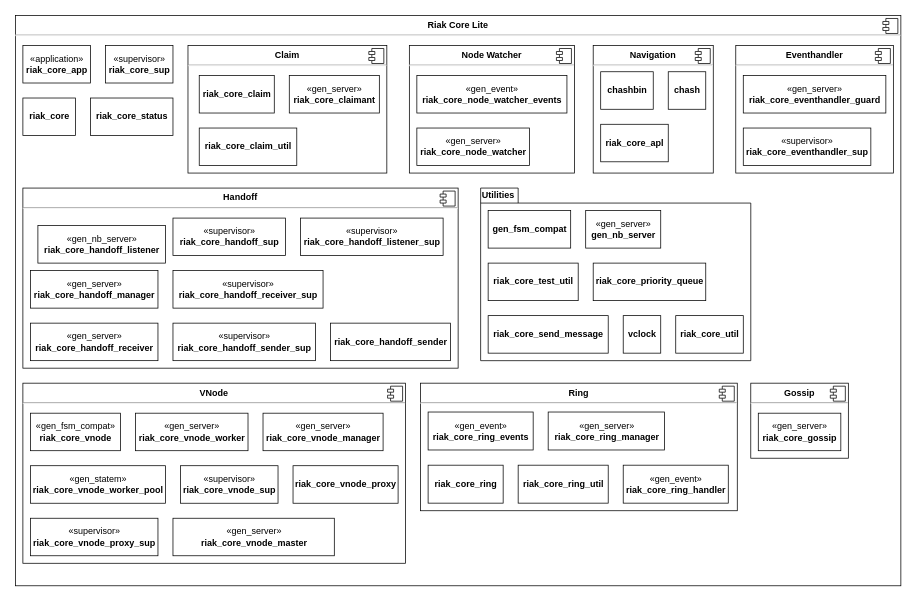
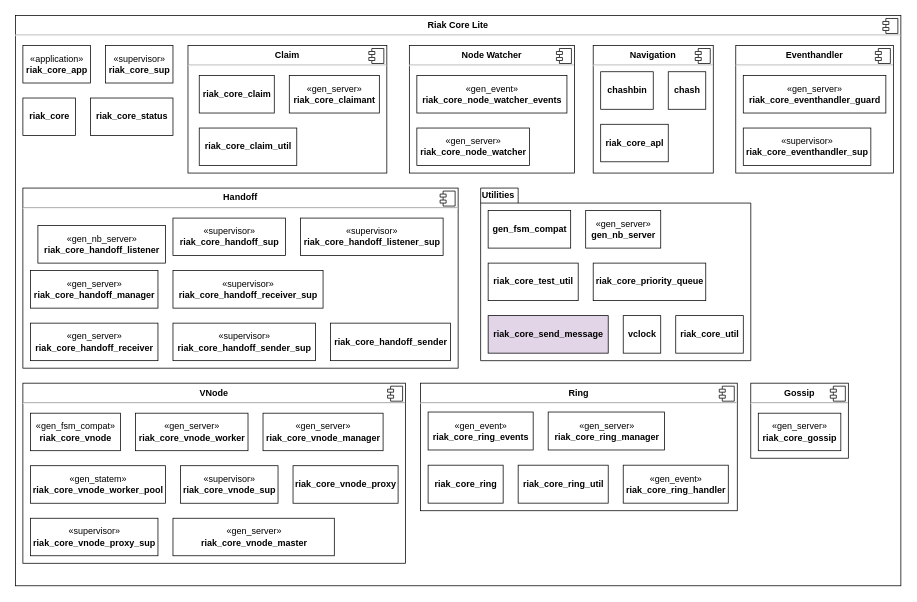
  <mxCell id="0" />
  <mxCell id="1" parent="0" />
  <mxCell id="2" value="&lt;p style=&quot;margin: 0px ; margin-top: 6px ; text-align: center&quot;&gt;&lt;b&gt;Riak Core Lite&lt;/b&gt;&lt;/p&gt;&lt;hr&gt;&lt;p style=&quot;margin: 0px ; margin-left: 8px&quot;&gt;&lt;br&gt;&lt;/p&gt;" style="align=left;overflow=fill;html=1;dropTarget=0;" parent="1" vertex="1"><mxGeometry width="1180" height="760" as="geometry" x="20" y="20" /></mxCell>
  <mxCell id="3" value="" style="shape=component;jettyWidth=8;jettyHeight=4;" parent="2" vertex="1"><mxGeometry x="1" width="20" height="20" relative="1" as="geometry"><mxPoint x="-24" y="4" as="offset" /></mxGeometry></mxCell>
  <mxCell id="4" value="" style="group" parent="1" vertex="1" connectable="0"><mxGeometry x="30" y="250" width="580" height="240" as="geometry" /></mxCell>
  <mxCell id="5" value="&lt;p style=&quot;margin: 0px ; margin-top: 6px ; text-align: center&quot;&gt;&lt;b&gt;Handoff&lt;/b&gt;&lt;/p&gt;&lt;hr&gt;&lt;p style=&quot;margin: 0px ; margin-left: 8px&quot;&gt;&lt;br&gt;&lt;/p&gt;" style="align=left;overflow=fill;html=1;dropTarget=0;" parent="4" vertex="1"><mxGeometry width="580" height="240" as="geometry" /></mxCell>
  <mxCell id="6" value="" style="shape=component;jettyWidth=8;jettyHeight=4;" parent="5" vertex="1"><mxGeometry x="1" width="20" height="20" relative="1" as="geometry"><mxPoint x="-24" y="4" as="offset" /></mxGeometry></mxCell>
  <mxCell id="7" value="«supervisor»&lt;br&gt;&lt;b&gt;riak_core_handoff_listener_sup&lt;/b&gt;" style="html=1;" parent="4" vertex="1"><mxGeometry x="370" y="40" width="190" height="50" as="geometry" /></mxCell>
  <mxCell id="8" value="«gen_nb_server»&lt;br&gt;&lt;b&gt;riak_core_handoff_listener&lt;/b&gt;" style="html=1;" parent="4" vertex="1"><mxGeometry x="20" y="50" width="170" height="50" as="geometry" /></mxCell>
  <mxCell id="9" value="«gen_server»&lt;br&gt;&lt;b&gt;riak_core_handoff_manager&lt;/b&gt;" style="html=1;" parent="4" vertex="1"><mxGeometry x="10" y="110" width="170" height="50" as="geometry" /></mxCell>
  <mxCell id="10" value="«supervisor»&lt;br&gt;&lt;b&gt;riak_core_handoff_receiver_sup&lt;/b&gt;" style="html=1;" parent="4" vertex="1"><mxGeometry x="200" y="110" width="200" height="50" as="geometry" /></mxCell>
  <mxCell id="11" value="«gen_server»&lt;br&gt;&lt;b&gt;riak_core_handoff_receiver&lt;/b&gt;" style="html=1;" parent="4" vertex="1"><mxGeometry x="10" y="180" width="170" height="50" as="geometry" /></mxCell>
  <mxCell id="12" value="«supervisor»&lt;br&gt;&lt;b&gt;riak_core_handoff_sender_sup&lt;/b&gt;" style="html=1;" parent="4" vertex="1"><mxGeometry x="200" y="180" width="190" height="50" as="geometry" /></mxCell>
  <mxCell id="13" value="&lt;b&gt;riak_core_handoff_sender&lt;/b&gt;" style="html=1;" parent="4" vertex="1"><mxGeometry x="410" y="180" width="160" height="50" as="geometry" /></mxCell>
  <mxCell id="14" value="«supervisor»&lt;br&gt;&lt;b&gt;riak_core_handoff_sup&lt;/b&gt;" style="html=1;" parent="4" vertex="1"><mxGeometry x="200" y="40" width="150" height="50" as="geometry" /></mxCell>
  <mxCell id="15" value="" style="group" parent="1" vertex="1" connectable="0"><mxGeometry x="560" y="510" width="422" height="170" as="geometry" /></mxCell>
  <mxCell id="16" value="&lt;p style=&quot;margin: 0px ; margin-top: 6px ; text-align: center&quot;&gt;&lt;b&gt;Ring&lt;/b&gt;&lt;/p&gt;&lt;hr&gt;&lt;p style=&quot;margin: 0px ; margin-left: 8px&quot;&gt;&lt;br&gt;&lt;/p&gt;" style="align=left;overflow=fill;html=1;dropTarget=0;" parent="15" vertex="1"><mxGeometry width="422" height="170" as="geometry" /></mxCell>
  <mxCell id="17" value="" style="shape=component;jettyWidth=8;jettyHeight=4;" parent="16" vertex="1"><mxGeometry x="1" width="20" height="20" relative="1" as="geometry"><mxPoint x="-24" y="4" as="offset" /></mxGeometry></mxCell>
  <mxCell id="18" value="&lt;b&gt;riak_core_ring_util&lt;/b&gt;" style="html=1;" parent="15" vertex="1"><mxGeometry x="130" y="109.286" width="120" height="50.595" as="geometry" /></mxCell>
  <mxCell id="19" value="«gen_event»&lt;br&gt;&lt;b&gt;riak_core_ring_events&lt;/b&gt;" style="html=1;" parent="15" vertex="1"><mxGeometry x="10" y="38.452" width="140" height="50.595" as="geometry" /></mxCell>
  <mxCell id="20" value="«gen_event»&lt;br&gt;&lt;b&gt;riak_core_ring_handler&lt;/b&gt;" style="html=1;" parent="15" vertex="1"><mxGeometry x="270" y="109.286" width="140" height="50.595" as="geometry" /></mxCell>
  <mxCell id="21" value="«gen_server»&lt;br&gt;&lt;div&gt;&lt;b&gt;riak_core_ring_manager&lt;/b&gt;&lt;br&gt;&lt;/div&gt;" style="html=1;" parent="15" vertex="1"><mxGeometry x="170" y="38.452" width="155" height="50.595" as="geometry" /></mxCell>
  <mxCell id="22" value="&lt;b&gt;riak_core_ring&lt;/b&gt;" style="html=1;" parent="15" vertex="1"><mxGeometry x="10" y="109.286" width="100" height="50.595" as="geometry" /></mxCell>
  <mxCell id="23" value="&lt;b&gt;riak_core&lt;/b&gt;" style="html=1;" parent="1" vertex="1"><mxGeometry x="30" y="130" width="70" height="50" as="geometry" /></mxCell>
  <mxCell id="24" value="&lt;b&gt;riak_core_status&lt;/b&gt;" style="html=1;" parent="1" vertex="1"><mxGeometry x="120" y="130" width="110" height="50" as="geometry" /></mxCell>
  <mxCell id="25" value="«application»&lt;br&gt;&lt;b&gt;riak_core_app&lt;/b&gt;" style="html=1;" parent="1" vertex="1"><mxGeometry x="30" y="60" width="90" height="50" as="geometry" /></mxCell>
  <mxCell id="26" value="«supervisor»&lt;br&gt;&lt;b&gt;riak_core_sup&lt;/b&gt;" style="html=1;" parent="1" vertex="1"><mxGeometry x="140" y="60" width="90" height="50" as="geometry" /></mxCell>
  <mxCell id="27" value="" style="group" parent="1" vertex="1" connectable="0"><mxGeometry x="980" y="60" width="210" height="170" as="geometry" /></mxCell>
  <mxCell id="28" value="&lt;p style=&quot;margin: 0px ; margin-top: 6px ; text-align: center&quot;&gt;&lt;b&gt;Eventhandler&lt;/b&gt;&lt;/p&gt;&lt;hr&gt;&lt;p style=&quot;margin: 0px ; margin-left: 8px&quot;&gt;&lt;br&gt;&lt;/p&gt;" style="align=left;overflow=fill;html=1;dropTarget=0;" parent="27" vertex="1"><mxGeometry width="210" height="170" as="geometry" /></mxCell>
  <mxCell id="29" value="" style="shape=component;jettyWidth=8;jettyHeight=4;" parent="28" vertex="1"><mxGeometry x="1" width="20" height="20" relative="1" as="geometry"><mxPoint x="-24" y="4" as="offset" /></mxGeometry></mxCell>
  <mxCell id="30" value="«supervisor»&lt;br&gt;&lt;b&gt;riak_core_eventhandler_sup&lt;/b&gt;" style="html=1;" parent="27" vertex="1"><mxGeometry x="10" y="110" width="170" height="50" as="geometry" /></mxCell>
  <mxCell id="31" value="«gen_server»&lt;br&gt;&lt;b&gt;riak_core_eventhandler_guard&lt;/b&gt;" style="html=1;" parent="27" vertex="1"><mxGeometry x="10" y="40" width="190" height="50" as="geometry" /></mxCell>
  <mxCell id="32" value="" style="group" parent="1" vertex="1" connectable="0"><mxGeometry x="250" y="60" width="265" height="170" as="geometry" /></mxCell>
  <mxCell id="33" value="&lt;p style=&quot;margin: 0px ; margin-top: 6px ; text-align: center&quot;&gt;&lt;b&gt;Claim&lt;/b&gt;&lt;/p&gt;&lt;hr&gt;&lt;p style=&quot;margin: 0px ; margin-left: 8px&quot;&gt;&lt;br&gt;&lt;/p&gt;" style="align=left;overflow=fill;html=1;dropTarget=0;" parent="32" vertex="1"><mxGeometry width="265" height="170" as="geometry" /></mxCell>
  <mxCell id="34" value="" style="shape=component;jettyWidth=8;jettyHeight=4;" parent="33" vertex="1"><mxGeometry x="1" width="20" height="20" relative="1" as="geometry"><mxPoint x="-24" y="4" as="offset" /></mxGeometry></mxCell>
  <mxCell id="35" value="«gen_server»&lt;br&gt;&lt;b&gt;riak_core_claimant&lt;/b&gt;" style="html=1;" parent="32" vertex="1"><mxGeometry x="135" y="40" width="120" height="50" as="geometry" /></mxCell>
  <mxCell id="36" value="&lt;b&gt;riak_core_claim_util&lt;/b&gt;" style="html=1;" parent="32" vertex="1"><mxGeometry x="15" y="110" width="130" height="50" as="geometry" /></mxCell>
  <mxCell id="37" value="&lt;b&gt;riak_core_claim&lt;/b&gt;" style="html=1;" parent="32" vertex="1"><mxGeometry x="15" y="40" width="100" height="50" as="geometry" /></mxCell>
  <mxCell id="38" value="" style="group" parent="1" vertex="1" connectable="0"><mxGeometry x="1000" y="510" width="130" height="100" as="geometry" /></mxCell>
  <mxCell id="39" value="&lt;p style=&quot;margin: 0px ; margin-top: 6px ; text-align: center&quot;&gt;&lt;b&gt;Gossip&lt;/b&gt;&lt;/p&gt;&lt;hr&gt;&lt;p style=&quot;margin: 0px ; margin-left: 8px&quot;&gt;&lt;br&gt;&lt;/p&gt;" style="align=left;overflow=fill;html=1;dropTarget=0;" parent="38" vertex="1"><mxGeometry width="130" height="100" as="geometry" /></mxCell>
  <mxCell id="40" value="" style="shape=component;jettyWidth=8;jettyHeight=4;" parent="39" vertex="1"><mxGeometry x="1" width="20" height="20" relative="1" as="geometry"><mxPoint x="-24" y="4" as="offset" /></mxGeometry></mxCell>
  <mxCell id="41" value="«gen_server»&lt;br&gt;&lt;b&gt;riak_core_gossip&lt;/b&gt;" style="html=1;" parent="38" vertex="1"><mxGeometry x="10" y="40" width="110" height="50" as="geometry" /></mxCell>
  <mxCell id="42" value="" style="group" parent="1" vertex="1" connectable="0"><mxGeometry x="545" y="60" width="220" height="170" as="geometry" /></mxCell>
  <mxCell id="43" value="&lt;p style=&quot;margin: 0px ; margin-top: 6px ; text-align: center&quot;&gt;&lt;b&gt;Node Watcher&lt;/b&gt;&lt;/p&gt;&lt;hr&gt;&lt;p style=&quot;margin: 0px ; margin-left: 8px&quot;&gt;&lt;br&gt;&lt;/p&gt;" style="align=left;overflow=fill;html=1;dropTarget=0;" parent="42" vertex="1"><mxGeometry width="220" height="170" as="geometry" /></mxCell>
  <mxCell id="44" value="" style="shape=component;jettyWidth=8;jettyHeight=4;" parent="43" vertex="1"><mxGeometry x="1" width="20" height="20" relative="1" as="geometry"><mxPoint x="-24" y="4" as="offset" /></mxGeometry></mxCell>
  <mxCell id="45" value="«gen_server»&lt;br&gt;&lt;b&gt;riak_core_node_watcher&lt;/b&gt;" style="html=1;" parent="42" vertex="1"><mxGeometry x="10" y="110" width="150" height="50" as="geometry" /></mxCell>
  <mxCell id="46" value="«gen_event»&lt;br&gt;&lt;b&gt;riak_core_node_watcher_events&lt;/b&gt;" style="html=1;" parent="42" vertex="1"><mxGeometry x="10" y="40" width="200" height="50" as="geometry" /></mxCell>
  <mxCell id="47" value="" style="group" parent="1" vertex="1" connectable="0"><mxGeometry x="790" y="60" width="160" height="170" as="geometry" /></mxCell>
  <mxCell id="48" value="&lt;p style=&quot;margin: 0px ; margin-top: 6px ; text-align: center&quot;&gt;&lt;b&gt;Navigation&lt;/b&gt;&lt;/p&gt;&lt;hr&gt;&lt;p style=&quot;margin: 0px ; margin-left: 8px&quot;&gt;&lt;br&gt;&lt;/p&gt;" style="align=left;overflow=fill;html=1;dropTarget=0;" parent="47" vertex="1"><mxGeometry width="160" height="170" as="geometry" /></mxCell>
  <mxCell id="49" value="" style="shape=component;jettyWidth=8;jettyHeight=4;" parent="48" vertex="1"><mxGeometry x="1" width="20" height="20" relative="1" as="geometry"><mxPoint x="-24" y="4" as="offset" /></mxGeometry></mxCell>
  <mxCell id="50" value="&lt;b&gt;chash&lt;/b&gt;" style="html=1;" parent="47" vertex="1"><mxGeometry x="100" y="35" width="50" height="50" as="geometry" /></mxCell>
  <mxCell id="51" value="&lt;b&gt;riak_core_apl&lt;/b&gt;" style="html=1;" parent="47" vertex="1"><mxGeometry x="10" y="105" width="90" height="50" as="geometry" /></mxCell>
  <mxCell id="52" value="&lt;b&gt;chashbin&lt;/b&gt;" style="html=1;" parent="47" vertex="1"><mxGeometry x="10" y="35" width="70" height="50" as="geometry" /></mxCell>
  <mxCell id="53" value="" style="group" parent="1" vertex="1" connectable="0"><mxGeometry x="30" y="510" width="510" height="240" as="geometry" /></mxCell>
  <mxCell id="54" value="&lt;p style=&quot;margin: 0px ; margin-top: 6px ; text-align: center&quot;&gt;&lt;b&gt;VNode&lt;/b&gt;&lt;/p&gt;&lt;hr&gt;" style="align=left;overflow=fill;html=1;dropTarget=0;" parent="53" vertex="1"><mxGeometry width="510" height="240" as="geometry" /></mxCell>
  <mxCell id="55" value="" style="shape=component;jettyWidth=8;jettyHeight=4;" parent="54" vertex="1"><mxGeometry x="1" width="20" height="20" relative="1" as="geometry"><mxPoint x="-24" y="4" as="offset" /></mxGeometry></mxCell>
  <mxCell id="56" value="«gen_server»&lt;br&gt;&lt;b&gt;riak_core_vnode_manager&lt;/b&gt;" style="html=1;" parent="53" vertex="1"><mxGeometry x="320" y="40" width="160" height="50" as="geometry" /></mxCell>
  <mxCell id="57" value="«gen_server»&lt;br&gt;&lt;b&gt;riak_core_vnode_master&lt;/b&gt;" style="html=1;" parent="53" vertex="1"><mxGeometry x="200" y="180" width="215" height="50" as="geometry" /></mxCell>
  <mxCell id="58" value="«supervisor»&lt;br&gt;&lt;b&gt;riak_core_vnode_proxy_sup&lt;/b&gt;" style="html=1;" parent="53" vertex="1"><mxGeometry x="10" y="180" width="170" height="50" as="geometry" /></mxCell>
  <mxCell id="59" value="&lt;b&gt;riak_core_vnode_proxy&lt;/b&gt;" style="html=1;" parent="53" vertex="1"><mxGeometry x="360" y="110" width="140" height="50" as="geometry" /></mxCell>
  <mxCell id="60" value="«supervisor»&lt;br&gt;&lt;b&gt;riak_core_vnode_sup&lt;/b&gt;" style="html=1;" parent="53" vertex="1"><mxGeometry x="210" y="110" width="130" height="50" as="geometry" /></mxCell>
  <mxCell id="61" value="«gen_statem»&lt;br&gt;&lt;b&gt;riak_core_vnode_worker_pool&lt;/b&gt;" style="html=1;" parent="53" vertex="1"><mxGeometry x="10" y="110" width="180" height="50" as="geometry" /></mxCell>
  <mxCell id="62" value="«gen_server»&lt;br&gt;&lt;b&gt;riak_core_vnode_worker&lt;/b&gt;" style="html=1;" parent="53" vertex="1"><mxGeometry x="150" y="40" width="150" height="50" as="geometry" /></mxCell>
  <mxCell id="63" value="«gen_fsm_compat»&lt;br&gt;&lt;b&gt;riak_core_vnode&lt;/b&gt;" style="html=1;" parent="53" vertex="1"><mxGeometry x="10" y="40" width="120" height="50" as="geometry" /></mxCell>
  <mxCell id="64" value="" style="group" parent="1" vertex="1" connectable="0"><mxGeometry x="640" y="250" width="360" height="230" as="geometry" /></mxCell>
  <mxCell id="65" value="Utilities" style="shape=folder;fontStyle=1;spacingTop=-210;tabWidth=50;tabHeight=20;tabPosition=left;html=1;align=left;" parent="64" vertex="1"><mxGeometry width="360" height="230" as="geometry" /></mxCell>
  <mxCell id="66" value="&lt;b&gt;vclock&lt;/b&gt;" style="html=1;" parent="64" vertex="1"><mxGeometry x="190" y="170" width="50" height="50" as="geometry" /></mxCell>
  <mxCell id="67" value="&lt;b&gt;riak_core_test_util&lt;/b&gt;" style="html=1;" parent="64" vertex="1"><mxGeometry x="10" y="100" width="120" height="50" as="geometry" /></mxCell>
- <mxCell id="68" value="&lt;b&gt;riak_core_send_message&lt;/b&gt;" style="html=1;" parent="64" vertex="1"><mxGeometry x="10" y="170" width="160" height="50" as="geometry" /></mxCell>
+ <mxCell id="68" value="&lt;b&gt;riak_core_send_message&lt;/b&gt;" style="html=1;fillColor=#e1d5e7;" parent="64" vertex="1"><mxGeometry x="10" y="170" width="160" height="50" as="geometry" /></mxCell>
  <mxCell id="69" value="&lt;b&gt;riak_core_priority_queue&lt;/b&gt;" style="html=1;" parent="64" vertex="1"><mxGeometry x="150" y="100" width="150" height="50" as="geometry" /></mxCell>
  <mxCell id="70" value="«gen_server»&lt;br&gt;&lt;b&gt;gen_nb_server&lt;/b&gt;" style="html=1;" parent="64" vertex="1"><mxGeometry x="140" y="30" width="100" height="50" as="geometry" /></mxCell>
  <mxCell id="71" value="&lt;b&gt;gen_fsm_compat&lt;/b&gt;" style="html=1;" parent="64" vertex="1"><mxGeometry x="10" y="30" width="110" height="50" as="geometry" /></mxCell>
  <mxCell id="72" value="&lt;b&gt;riak_core_util&lt;/b&gt;" style="html=1;" parent="64" vertex="1"><mxGeometry x="260" y="170" width="90" height="50" as="geometry" /></mxCell>
